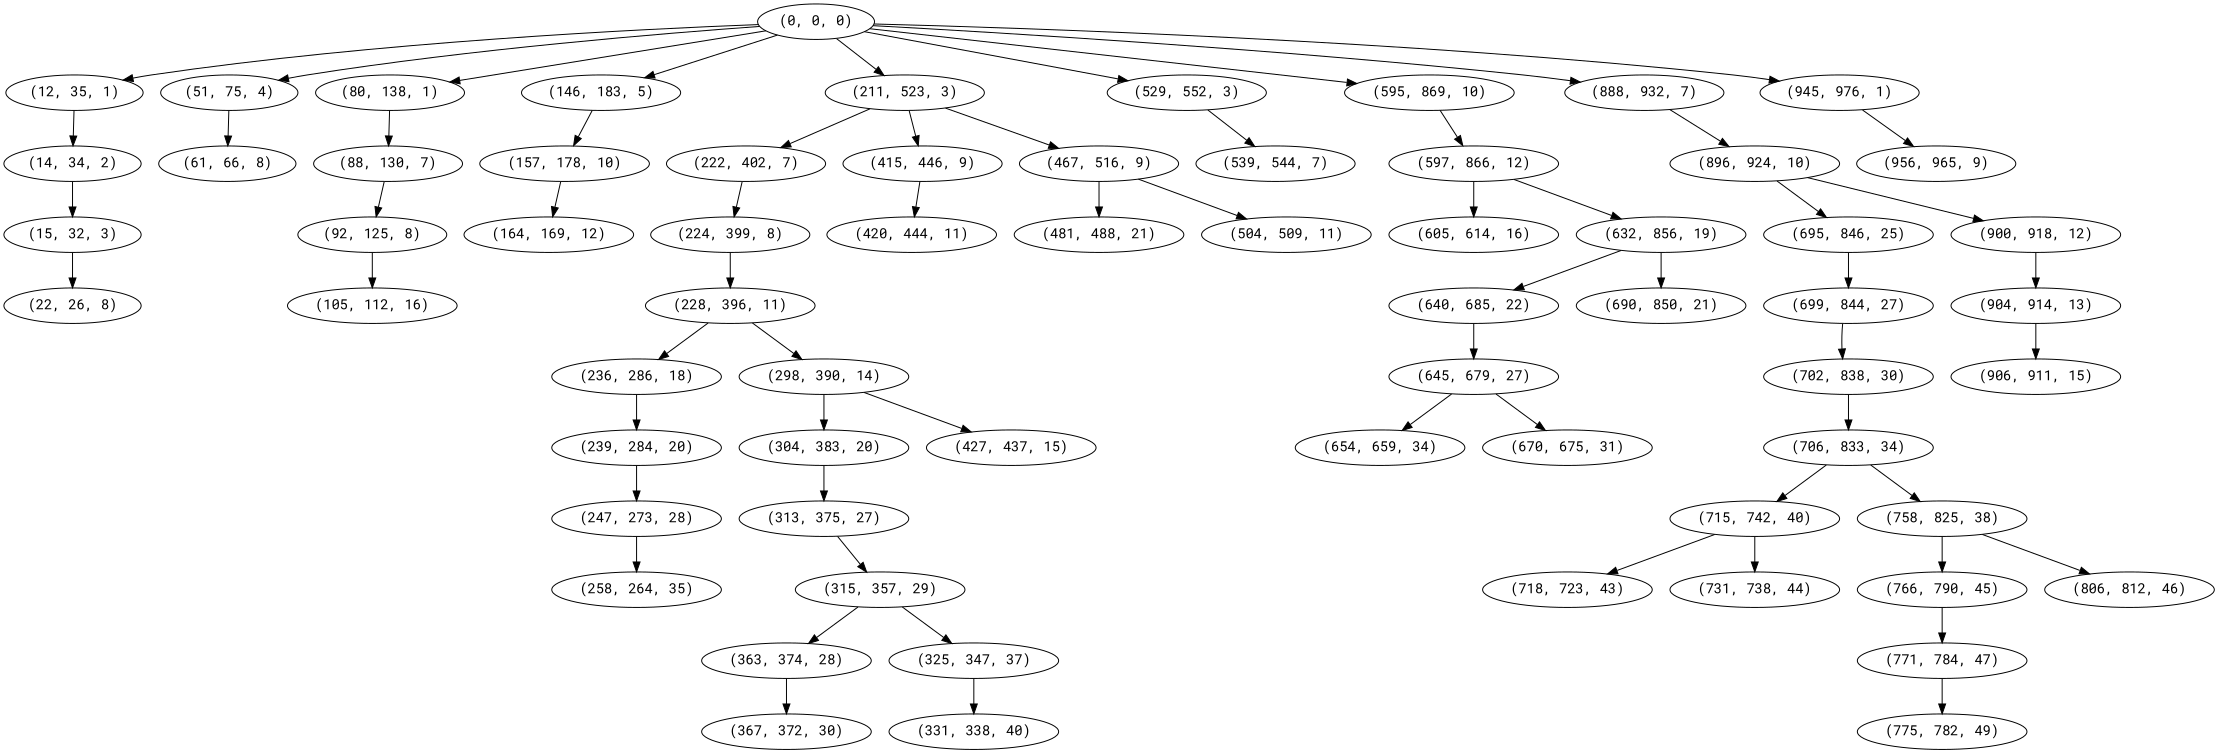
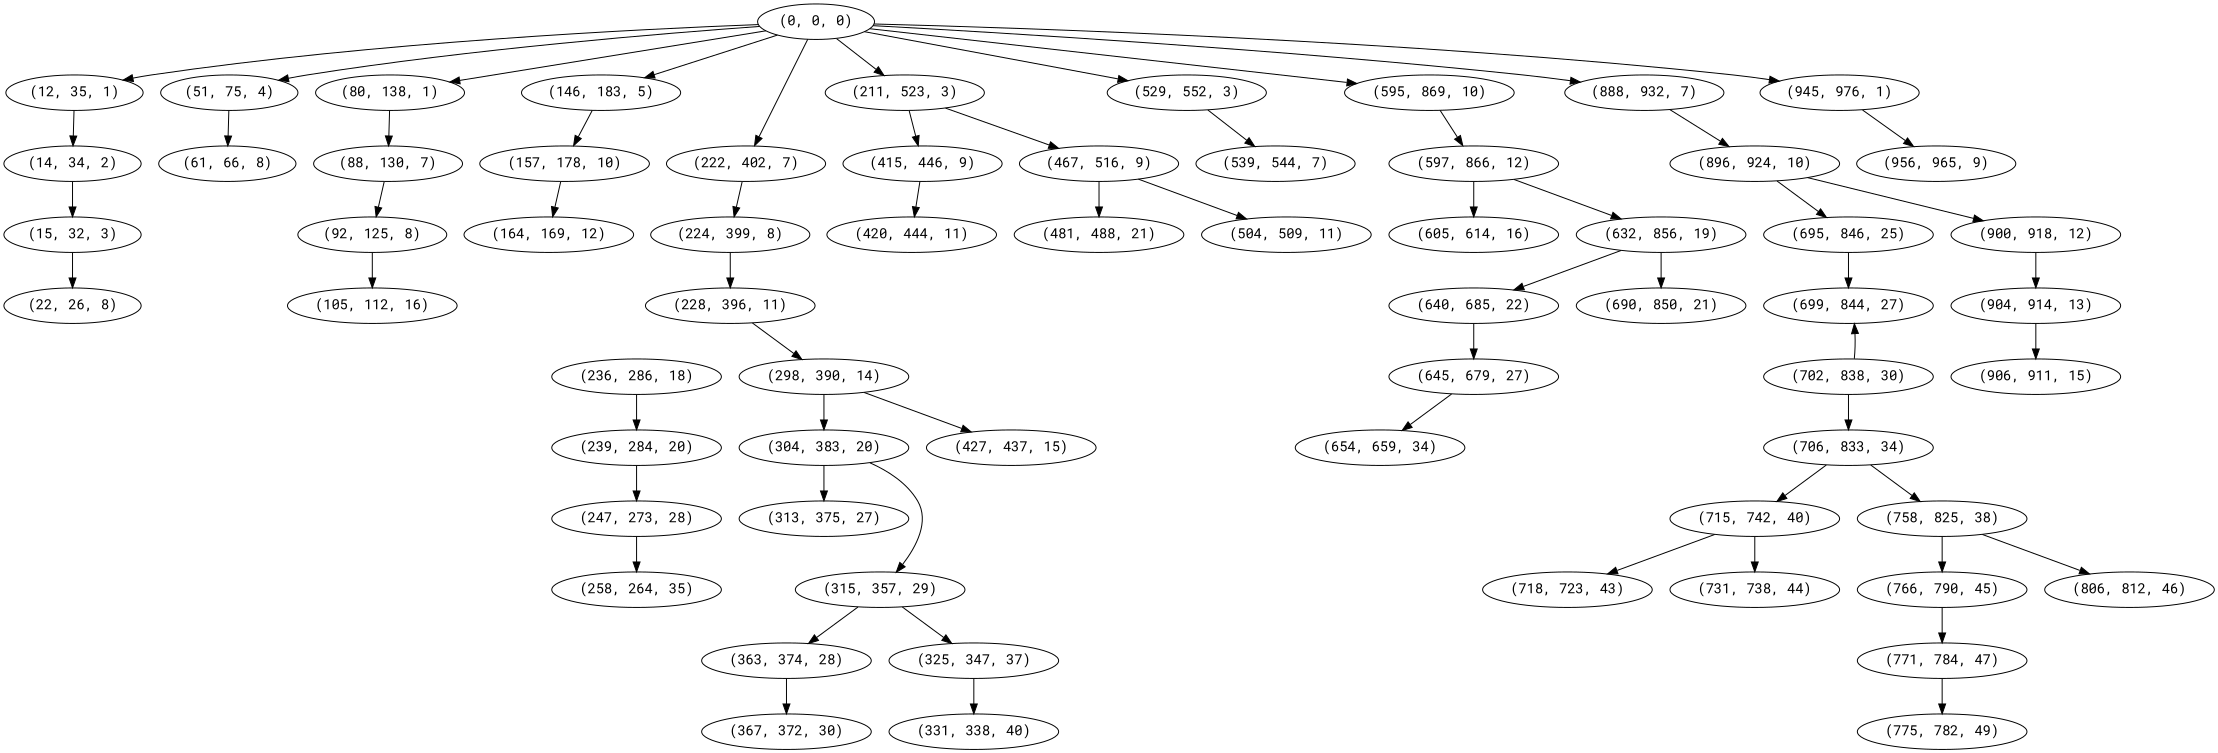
  digraph {
    fontname="Roboto Mono"
    node [fontname="Roboto Mono"]
    edge [fontname="Roboto Mono"]
    "(0, 0, 0)"
    "(12, 35, 1)"
    "(51, 75, 4)"
    "(80, 138, 1)"
    "(146, 183, 5)"
    "(211, 523, 3)"
    "(529, 552, 3)"
    "(595, 869, 10)"
    "(888, 932, 7)"
    "(945, 976, 1)"
    "(14, 34, 2)"
    "(61, 66, 8)"
    "(88, 130, 7)"
    "(157, 178, 10)"
    "(222, 402, 7)"
    "(415, 446, 9)"
    "(467, 516, 9)"
    "(539, 544, 7)"
    "(597, 866, 12)"
    "(896, 924, 10)"
    "(956, 965, 9)"
    "(15, 32, 3)"
    "(22, 26, 8)"
    "(92, 125, 8)"
    "(105, 112, 16)"
    "(164, 169, 12)"
    "(224, 399, 8)"
    "(420, 444, 11)"
    "(481, 488, 21)"
    "(504, 509, 11)"
    "(228, 396, 11)"
    "(236, 286, 18)"
    "(298, 390, 14)"
    "(239, 284, 20)"
    "(304, 383, 20)"
    "(427, 437, 15)"
    "(247, 273, 28)"
    "(258, 264, 35)"
    "(313, 375, 27)"
    "(315, 357, 29)"
    "(363, 374, 28)"
    "(325, 347, 37)"
    "(367, 372, 30)"
    "(331, 338, 40)"
    "(605, 614, 16)"
    "(632, 856, 19)"
    "(640, 685, 22)"
    "(690, 850, 21)"
    "(645, 679, 27)"
    "(654, 659, 34)"
-   "(670, 675, 31)"
    "(695, 846, 25)"
    "(699, 844, 27)"
    "(702, 838, 30)"
    "(706, 833, 34)"
    n56 [label="(715, 742, 40)"]
    "(758, 825, 38)"
    "(718, 723, 43)"
    "(731, 738, 44)"
    "(766, 790, 45)"
    "(806, 812, 46)"
    "(771, 784, 47)"
    "(775, 782, 49)"
    "(900, 918, 12)"
    "(904, 914, 13)"
    "(906, 911, 15)"
    "(0, 0, 0)" -> "(12, 35, 1)"
    "(0, 0, 0)" -> "(51, 75, 4)"
    "(0, 0, 0)" -> "(80, 138, 1)"
    "(0, 0, 0)" -> "(146, 183, 5)"
    "(0, 0, 0)" -> "(211, 523, 3)"
    "(0, 0, 0)" -> "(529, 552, 3)"
    "(0, 0, 0)" -> "(595, 869, 10)"
    "(0, 0, 0)" -> "(888, 932, 7)"
    "(0, 0, 0)" -> "(945, 976, 1)"
    "(12, 35, 1)" -> "(14, 34, 2)"
    "(51, 75, 4)" -> "(61, 66, 8)"
    "(80, 138, 1)" -> "(88, 130, 7)"
    "(146, 183, 5)" -> "(157, 178, 10)"
-   "(211, 523, 3)" -> "(222, 402, 7)"
+   "(0, 0, 0)" -> "(222, 402, 7)"
    "(211, 523, 3)" -> "(415, 446, 9)"
    "(211, 523, 3)" -> "(467, 516, 9)"
    "(529, 552, 3)" -> "(539, 544, 7)"
    "(595, 869, 10)" -> "(597, 866, 12)"
    "(888, 932, 7)" -> "(896, 924, 10)"
    "(945, 976, 1)" -> "(956, 965, 9)"
    "(14, 34, 2)" -> "(15, 32, 3)"
    "(88, 130, 7)" -> "(92, 125, 8)"
    "(157, 178, 10)" -> "(164, 169, 12)"
    "(222, 402, 7)" -> "(224, 399, 8)"
    "(415, 446, 9)" -> "(420, 444, 11)"
    "(467, 516, 9)" -> "(481, 488, 21)"
    "(467, 516, 9)" -> "(504, 509, 11)"
    "(597, 866, 12)" -> "(605, 614, 16)"
    "(597, 866, 12)" -> "(632, 856, 19)"
    "(896, 924, 10)" -> "(695, 846, 25)"
    "(896, 924, 10)" -> "(900, 918, 12)"
    "(15, 32, 3)" -> "(22, 26, 8)"
    "(92, 125, 8)" -> "(105, 112, 16)"
    "(224, 399, 8)" -> "(228, 396, 11)"
-   "(228, 396, 11)" -> "(236, 286, 18)"
    "(228, 396, 11)" -> "(298, 390, 14)"
    "(236, 286, 18)" -> "(239, 284, 20)"
    "(298, 390, 14)" -> "(304, 383, 20)"
    "(298, 390, 14)" -> "(427, 437, 15)"
    "(239, 284, 20)" -> "(247, 273, 28)"
    "(304, 383, 20)" -> "(313, 375, 27)"
    "(247, 273, 28)" -> "(258, 264, 35)"
-   "(313, 375, 27)" -> "(315, 357, 29)"
+   "(304, 383, 20)" -> "(315, 357, 29)"
    "(315, 357, 29)" -> "(363, 374, 28)"
    "(315, 357, 29)" -> "(325, 347, 37)"
    "(363, 374, 28)" -> "(367, 372, 30)"
    "(325, 347, 37)" -> "(331, 338, 40)"
    "(632, 856, 19)" -> "(640, 685, 22)"
    "(632, 856, 19)" -> "(690, 850, 21)"
    "(640, 685, 22)" -> "(645, 679, 27)"
    "(645, 679, 27)" -> "(654, 659, 34)"
-   "(645, 679, 27)" -> "(670, 675, 31)"
    "(695, 846, 25)" -> "(699, 844, 27)"
-   "(699, 844, 27)" -> "(702, 838, 30)"
+   "(702, 838, 30)" -> "(699, 844, 27)"
    "(702, 838, 30)" -> "(706, 833, 34)"
    "(706, 833, 34)" -> n56
    "(706, 833, 34)" -> "(758, 825, 38)"
    n56 -> "(718, 723, 43)"
    n56 -> "(731, 738, 44)"
    "(758, 825, 38)" -> "(766, 790, 45)"
    "(758, 825, 38)" -> "(806, 812, 46)"
    "(766, 790, 45)" -> "(771, 784, 47)"
    "(771, 784, 47)" -> "(775, 782, 49)"
    "(900, 918, 12)" -> "(904, 914, 13)"
    "(904, 914, 13)" -> "(906, 911, 15)"
  }
